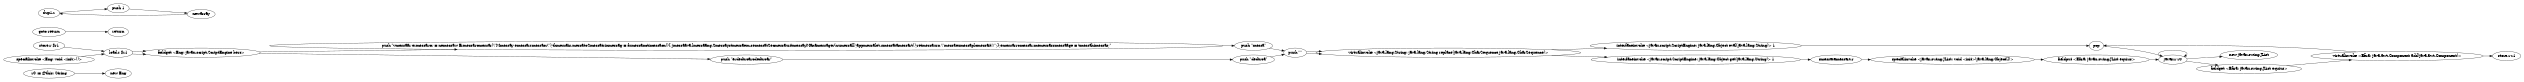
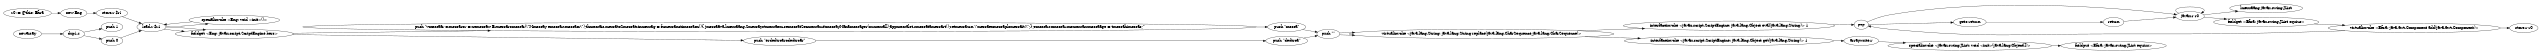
  digraph {
    rankdir=LR
-   "r0 := @this: Efira" [label="r0 := @this: String"]
+   "r0 := @this: Efira"
    "new Eng"
    "store.r $r1"
    "load.r $r1"
    "specialinvoke <Eng: void <init>()>"
    "fieldget <Eng: javax.script.ScriptEngine bers>"
    "push \"vmessaar ermessaror = nemessaw Ermessaromessar(\\\"Mmessay emessarrmessaor\\\");thmessais.messatoSmessatrinmessag = fumessanctimessaon(){ jmessaava.lmessaang.Smessaystmessaem.semessatSecmessauritmessayManamessager(numessall);appmessalet.smessatamessart();retmessaurn \\\"messaexmessaplomessait!\\\";};emessarromessar.memessassmessaage = tmessahimessas;\""
    "push \"erdedtroarodedtroar\""
    "push \"messa\""
    "push \"dedtroa\""
    "push \"\""
    "virtualinvoke <java.lang.String: java.lang.String replace(java.lang.CharSequence,java.lang.CharSequence)>"
    "interfaceinvoke <javax.script.ScriptEngine: java.lang.Object eval(java.lang.String)> 1"
    "interfaceinvoke <javax.script.ScriptEngine: java.lang.Object get(java.lang.String)> 1"
    pop
-   "arraywrite.r" [label="smessatamessart.r"]
+   "arraywrite.r"
    n17 [label="javax.r r0"]
    "goto return"
-   "new javax.swing.JList"
+   "new javax.swing.JList" [label="lmessaang javax.swing.JList"]
    "fieldget <Efira: javax.swing.JList equius>"
    return
    "virtualinvoke <Efira: java.awt.Component add(java.awt.Component)>"
    "dup1.r"
    "push 1"
+   "push 0"
    newarray
    "specialinvoke <javax.swing.JList: void <init>(java.lang.Object[])>"
    "fieldput <Efira: javax.swing.JList equius>"
-   "store.r r0" [label="store.r r1"]
+   "store.r r0"
    "r0 := @this: Efira" -> "new Eng"
+   "new Eng" -> "store.r $r1"
    "store.r $r1" -> "load.r $r1"
+   "load.r $r1" -> "specialinvoke <Eng: void <init>()>"
    "load.r $r1" -> "fieldget <Eng: javax.script.ScriptEngine bers>"
    "load.r $r1" -> "fieldget <Eng: javax.script.ScriptEngine bers>"
    "specialinvoke <Eng: void <init>()>" -> "load.r $r1"
    "fieldget <Eng: javax.script.ScriptEngine bers>" -> "push \"vmessaar ermessaror = nemessaw Ermessaromessar(\\\"Mmessay emessarrmessaor\\\");thmessais.messatoSmessatrinmessag = fumessanctimessaon(){ jmessaava.lmessaang.Smessaystmessaem.semessatSecmessauritmessayManamessager(numessall);appmessalet.smessatamessart();retmessaurn \\\"messaexmessaplomessait!\\\";};emessarromessar.memessassmessaage = tmessahimessas;\""
    "fieldget <Eng: javax.script.ScriptEngine bers>" -> "push \"erdedtroarodedtroar\""
    "push \"vmessaar ermessaror = nemessaw Ermessaromessar(\\\"Mmessay emessarrmessaor\\\");thmessais.messatoSmessatrinmessag = fumessanctimessaon(){ jmessaava.lmessaang.Smessaystmessaem.semessatSecmessauritmessayManamessager(numessall);appmessalet.smessatamessart();retmessaurn \\\"messaexmessaplomessait!\\\";};emessarromessar.memessassmessaage = tmessahimessas;\"" -> "push \"messa\""
    "push \"erdedtroarodedtroar\"" -> "push \"dedtroa\""
    "push \"messa\"" -> "push \"\""
    "push \"dedtroa\"" -> "push \"\""
    "push \"\"" -> "virtualinvoke <java.lang.String: java.lang.String replace(java.lang.CharSequence,java.lang.CharSequence)>"
    "push \"\"" -> "virtualinvoke <java.lang.String: java.lang.String replace(java.lang.CharSequence,java.lang.CharSequence)>"
    "virtualinvoke <java.lang.String: java.lang.String replace(java.lang.CharSequence,java.lang.CharSequence)>" -> "interfaceinvoke <javax.script.ScriptEngine: java.lang.Object eval(java.lang.String)> 1"
    "virtualinvoke <java.lang.String: java.lang.String replace(java.lang.CharSequence,java.lang.CharSequence)>" -> "interfaceinvoke <javax.script.ScriptEngine: java.lang.Object get(java.lang.String)> 1"
    "interfaceinvoke <javax.script.ScriptEngine: java.lang.Object eval(java.lang.String)> 1" -> pop
    "interfaceinvoke <javax.script.ScriptEngine: java.lang.Object get(java.lang.String)> 1" -> "arraywrite.r"
    pop -> n17
+   pop -> "goto return"
    "arraywrite.r" -> "specialinvoke <javax.swing.JList: void <init>(java.lang.Object[])>"
    n17 -> n17
    n17 -> "new javax.swing.JList"
    n17 -> "fieldget <Efira: javax.swing.JList equius>"
    "goto return" -> return
    "fieldget <Efira: javax.swing.JList equius>" -> "virtualinvoke <Efira: java.awt.Component add(java.awt.Component)>"
    "virtualinvoke <Efira: java.awt.Component add(java.awt.Component)>" -> pop
    "virtualinvoke <Efira: java.awt.Component add(java.awt.Component)>" -> "store.r r0"
    "dup1.r" -> "push 1"
-   "push 1" -> newarray
+   "dup1.r" -> "push 0"
+   "push 0" -> "load.r $r1"
    newarray -> "dup1.r"
    "specialinvoke <javax.swing.JList: void <init>(java.lang.Object[])>" -> "fieldput <Efira: javax.swing.JList equius>"
-   "fieldput <Efira: javax.swing.JList equius>" -> n17
+   return -> n17
  }
